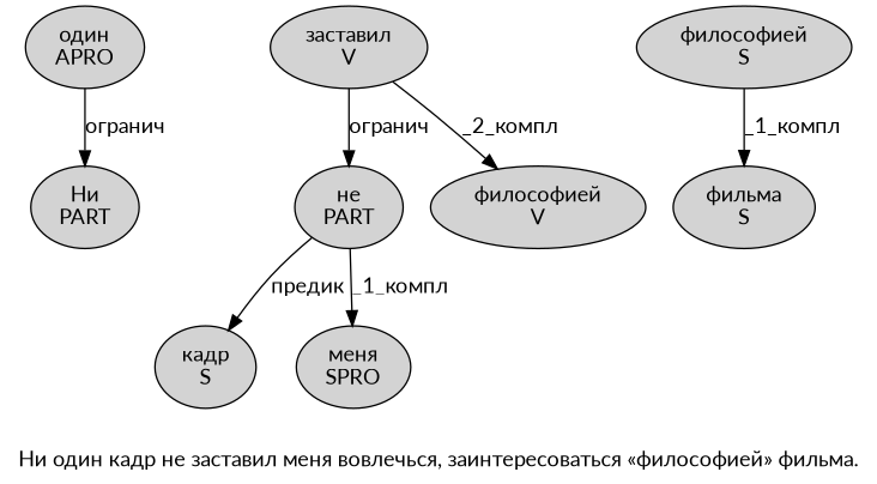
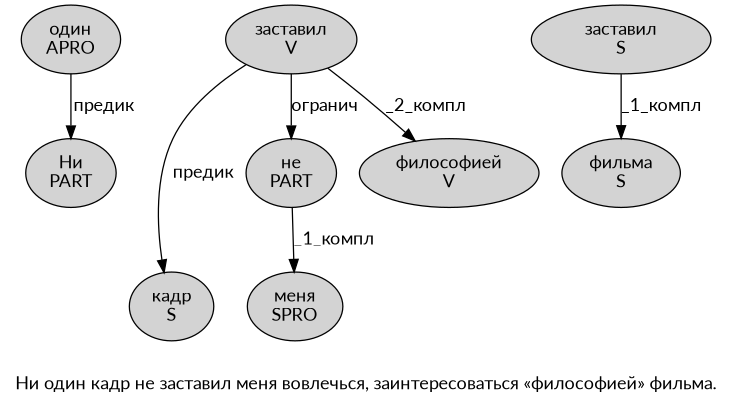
  digraph {
    fontname=Lato
    label="Ни один кадр не заставил меня вовлечься, заинтересоваться «философией» фильма."
    node [fillcolor=lightgray fontname=Lato penwidth=1 shape=ellipse style=filled]
    edge [fontname=Lato]
    n1 [label="Ни\nPART"]
    n2 [label="один\nAPRO"]
    n3 [label="кадр\nS"]
    n4 [label="не\nPART"]
    n5 [label="меня\nSPRO"]
    n6 [label="заставил\nV"]
    n7 [label="философией\nV"]
-   n8 [label="философией\nS"]
+   n8 [label="заставил\nS"]
    n9 [label="фильма\nS"]
-   n2 -> n1 [label="огранич"]
+   n2 -> n1 [label="предик"]
    n4 -> n5 [label="_1_компл"]
-   n4 -> n3 [label="предик"]
+   n6 -> n3 [label="предик"]
    n6 -> n4 [label="огранич"]
    n6 -> n7 [label="_2_компл"]
    n8 -> n9 [label="_1_компл"]
  }
